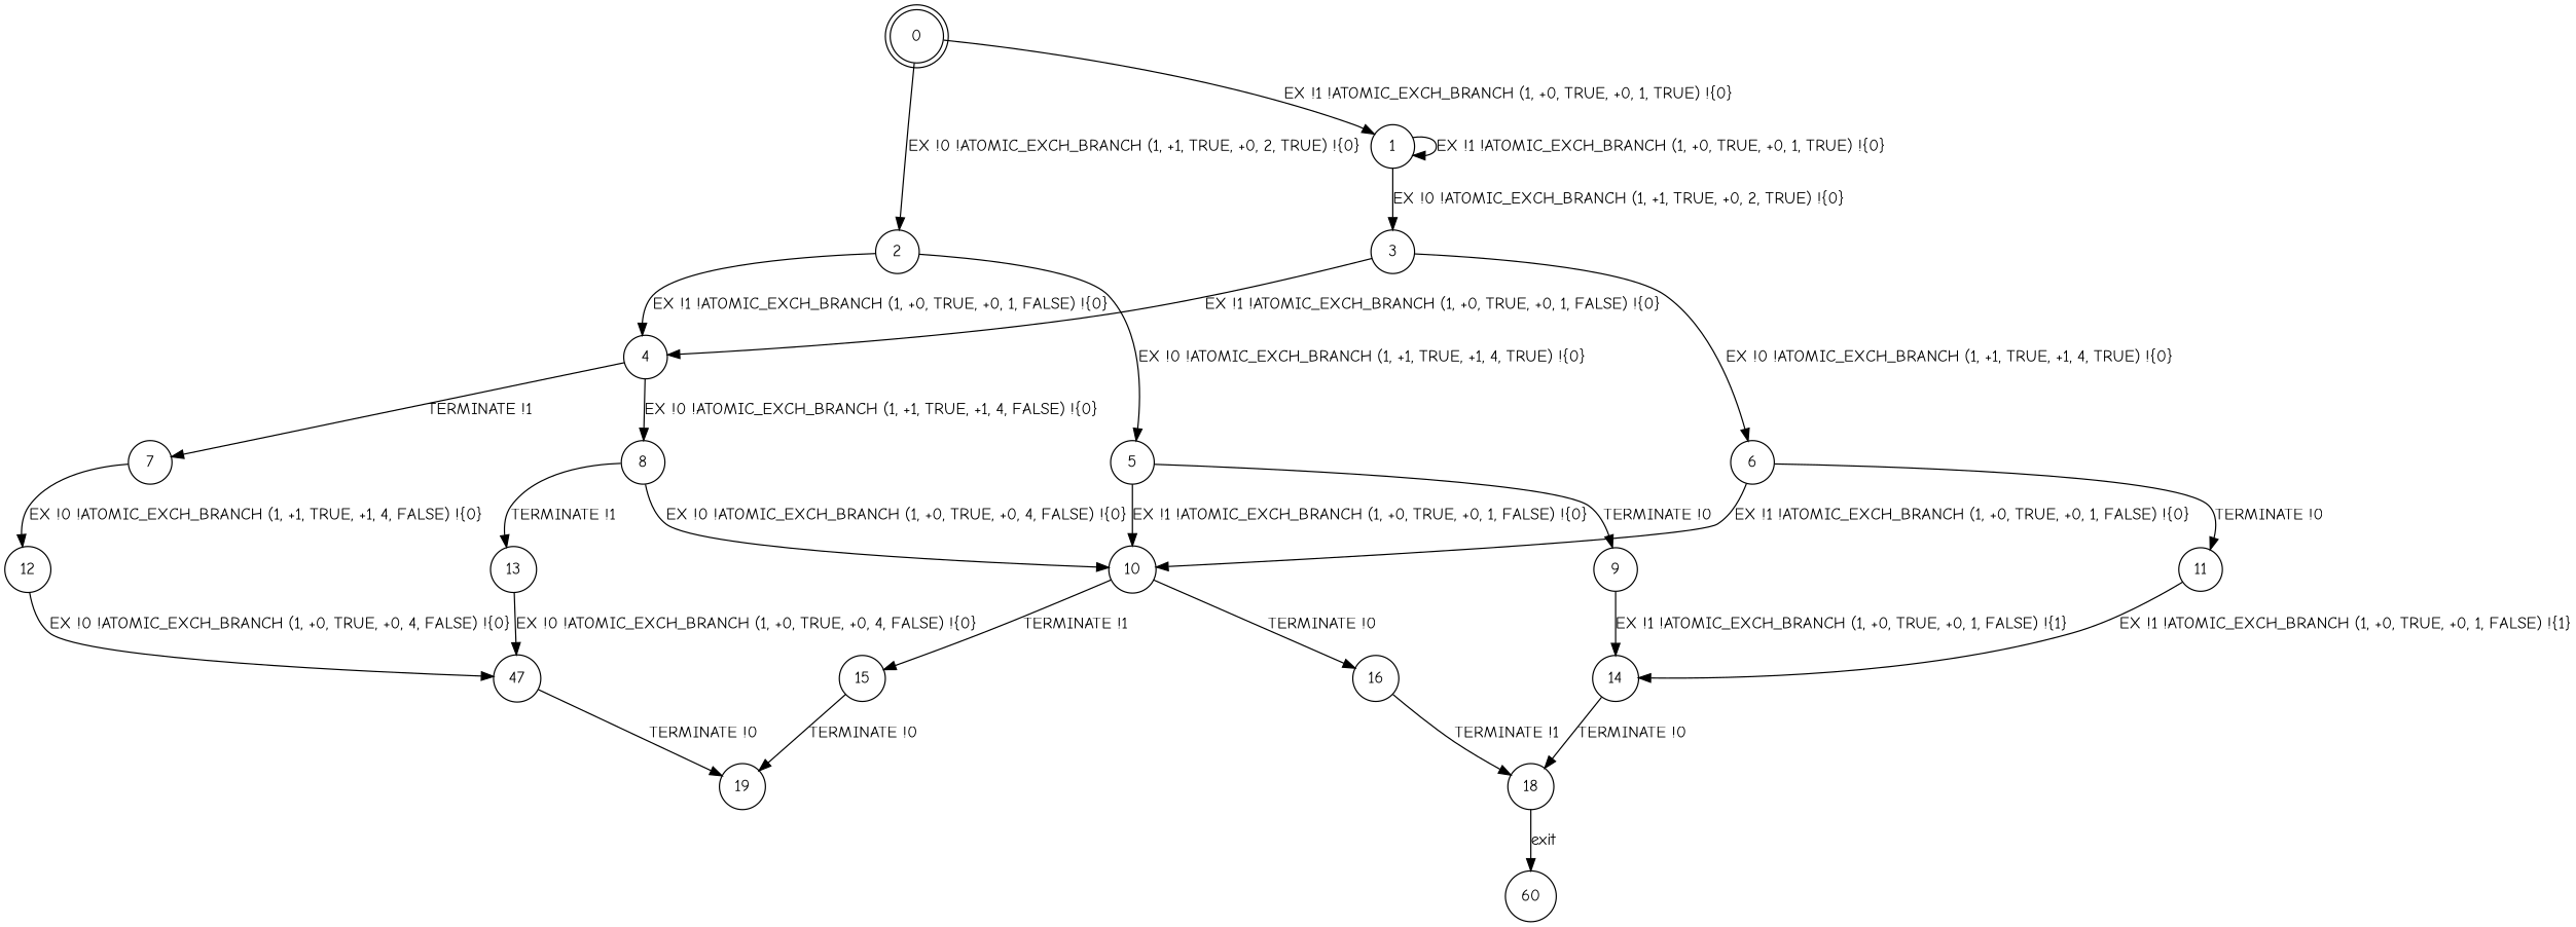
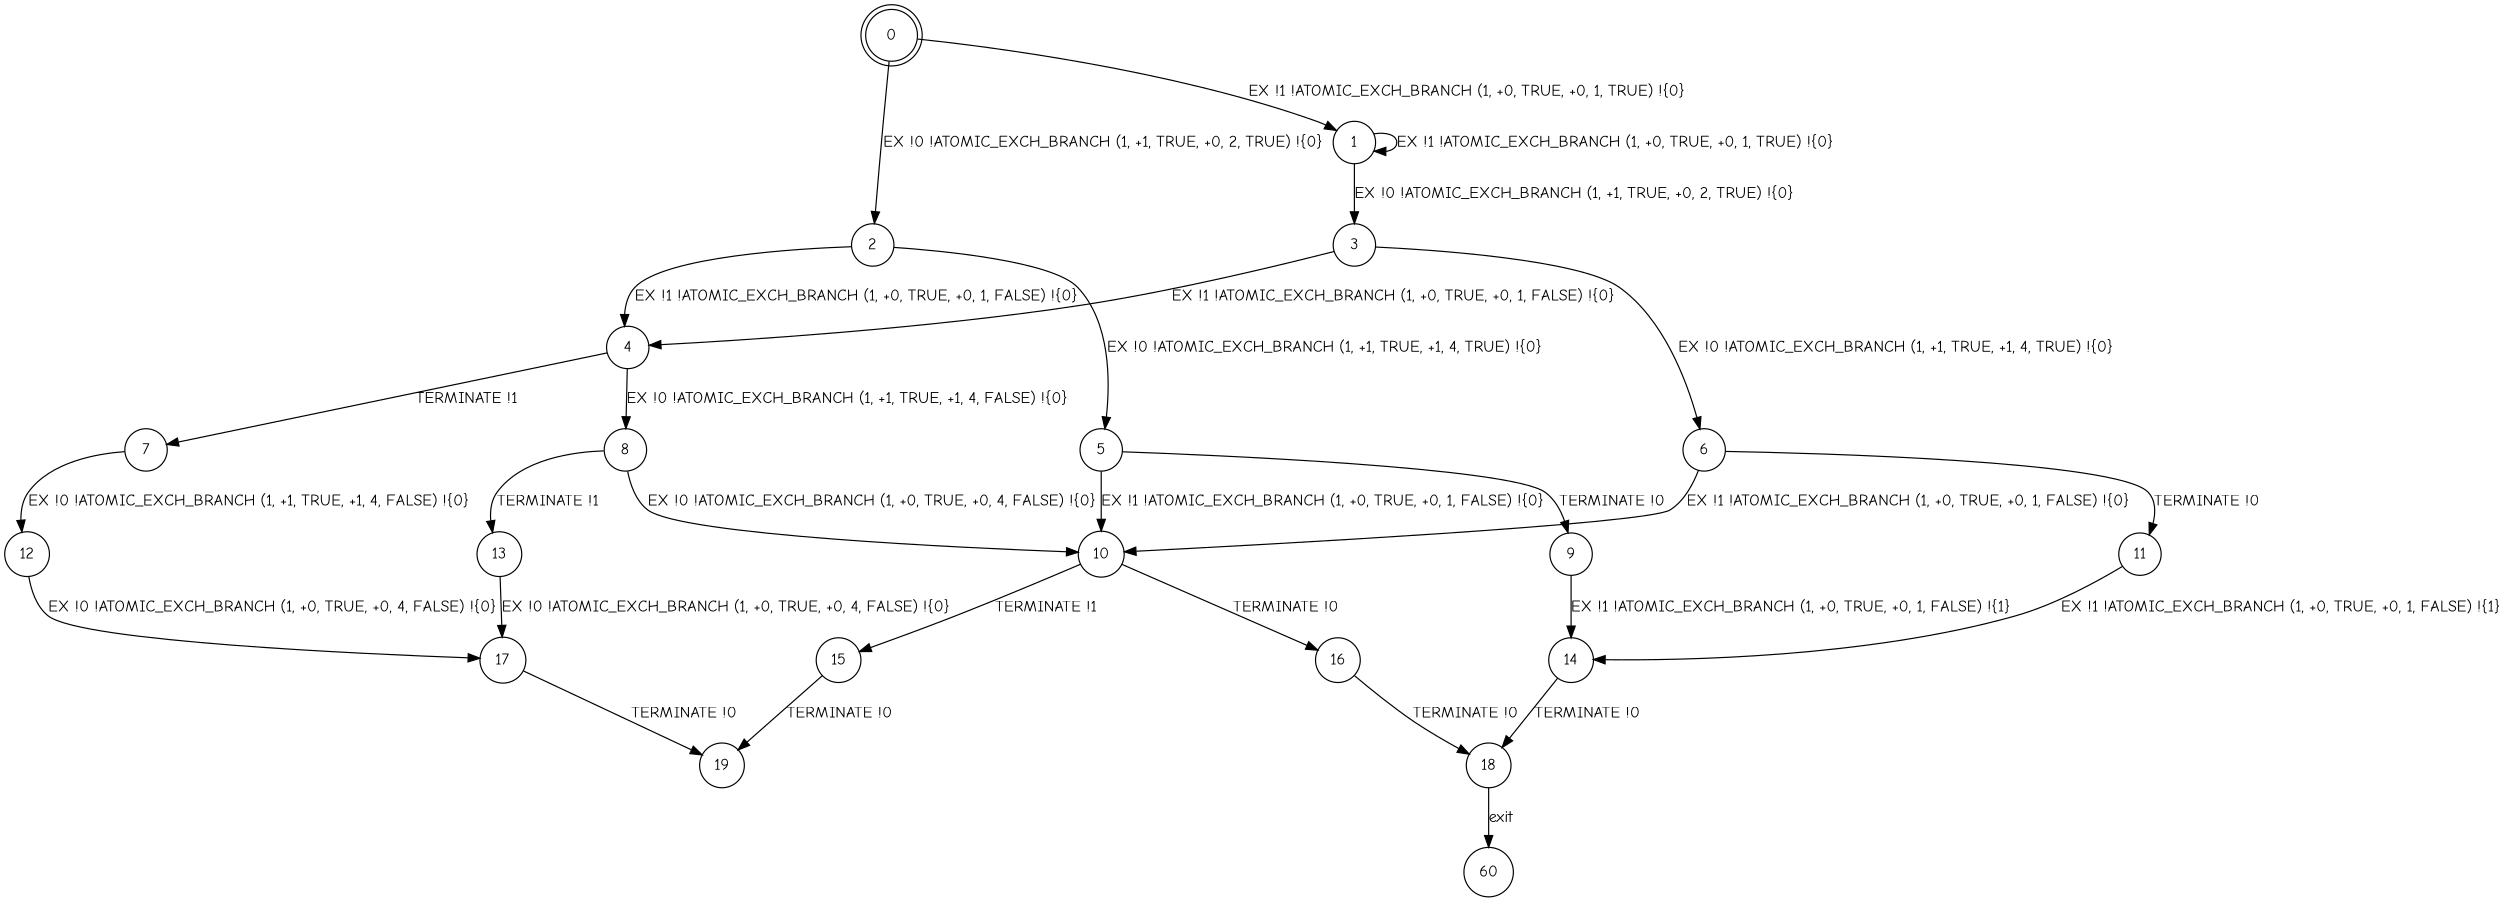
  digraph {
    fontname="Comic Neue"
    node [fontname="Comic Neue" shape=circle]
    edge [fontname="Comic Neue"]
    0 [peripheries=2]
    1
    2
    3
    4
    5
    6
    7
    8
    9
    10
    11
    12
    13
    14
    15
    16
-   17 [label=47]
+   17
    18
    19
    n21 [label=60]
    0 -> 1 [label="EX !1 !ATOMIC_EXCH_BRANCH (1, +0, TRUE, +0, 1, TRUE) !{0}"]
    0 -> 2 [label="EX !0 !ATOMIC_EXCH_BRANCH (1, +1, TRUE, +0, 2, TRUE) !{0}"]
    1 -> 1 [label="EX !1 !ATOMIC_EXCH_BRANCH (1, +0, TRUE, +0, 1, TRUE) !{0}"]
    1 -> 3 [label="EX !0 !ATOMIC_EXCH_BRANCH (1, +1, TRUE, +0, 2, TRUE) !{0}"]
    2 -> 4 [label="EX !1 !ATOMIC_EXCH_BRANCH (1, +0, TRUE, +0, 1, FALSE) !{0}"]
    2 -> 5 [label="EX !0 !ATOMIC_EXCH_BRANCH (1, +1, TRUE, +1, 4, TRUE) !{0}"]
    3 -> 4 [label="EX !1 !ATOMIC_EXCH_BRANCH (1, +0, TRUE, +0, 1, FALSE) !{0}"]
    3 -> 6 [label="EX !0 !ATOMIC_EXCH_BRANCH (1, +1, TRUE, +1, 4, TRUE) !{0}"]
    4 -> 7 [label="TERMINATE !1"]
    4 -> 8 [label="EX !0 !ATOMIC_EXCH_BRANCH (1, +1, TRUE, +1, 4, FALSE) !{0}"]
    5 -> 9 [label="TERMINATE !0"]
    5 -> 10 [label="EX !1 !ATOMIC_EXCH_BRANCH (1, +0, TRUE, +0, 1, FALSE) !{0}"]
    6 -> 10 [label="EX !1 !ATOMIC_EXCH_BRANCH (1, +0, TRUE, +0, 1, FALSE) !{0}"]
    6 -> 11 [label="TERMINATE !0"]
    7 -> 12 [label="EX !0 !ATOMIC_EXCH_BRANCH (1, +1, TRUE, +1, 4, FALSE) !{0}"]
    8 -> 10 [label="EX !0 !ATOMIC_EXCH_BRANCH (1, +0, TRUE, +0, 4, FALSE) !{0}"]
    8 -> 13 [label="TERMINATE !1"]
    9 -> 14 [label="EX !1 !ATOMIC_EXCH_BRANCH (1, +0, TRUE, +0, 1, FALSE) !{1}"]
    10 -> 15 [label="TERMINATE !1"]
    10 -> 16 [label="TERMINATE !0"]
    11 -> 14 [label="EX !1 !ATOMIC_EXCH_BRANCH (1, +0, TRUE, +0, 1, FALSE) !{1}"]
    12 -> 17 [label="EX !0 !ATOMIC_EXCH_BRANCH (1, +0, TRUE, +0, 4, FALSE) !{0}"]
    13 -> 17 [label="EX !0 !ATOMIC_EXCH_BRANCH (1, +0, TRUE, +0, 4, FALSE) !{0}"]
    14 -> 18 [label="TERMINATE !0"]
    15 -> 19 [label="TERMINATE !0"]
-   16 -> 18 [label="TERMINATE !1"]
+   16 -> 18 [label="TERMINATE !0"]
    17 -> 19 [label="TERMINATE !0"]
    18 -> n21 [label=exit]
  }
